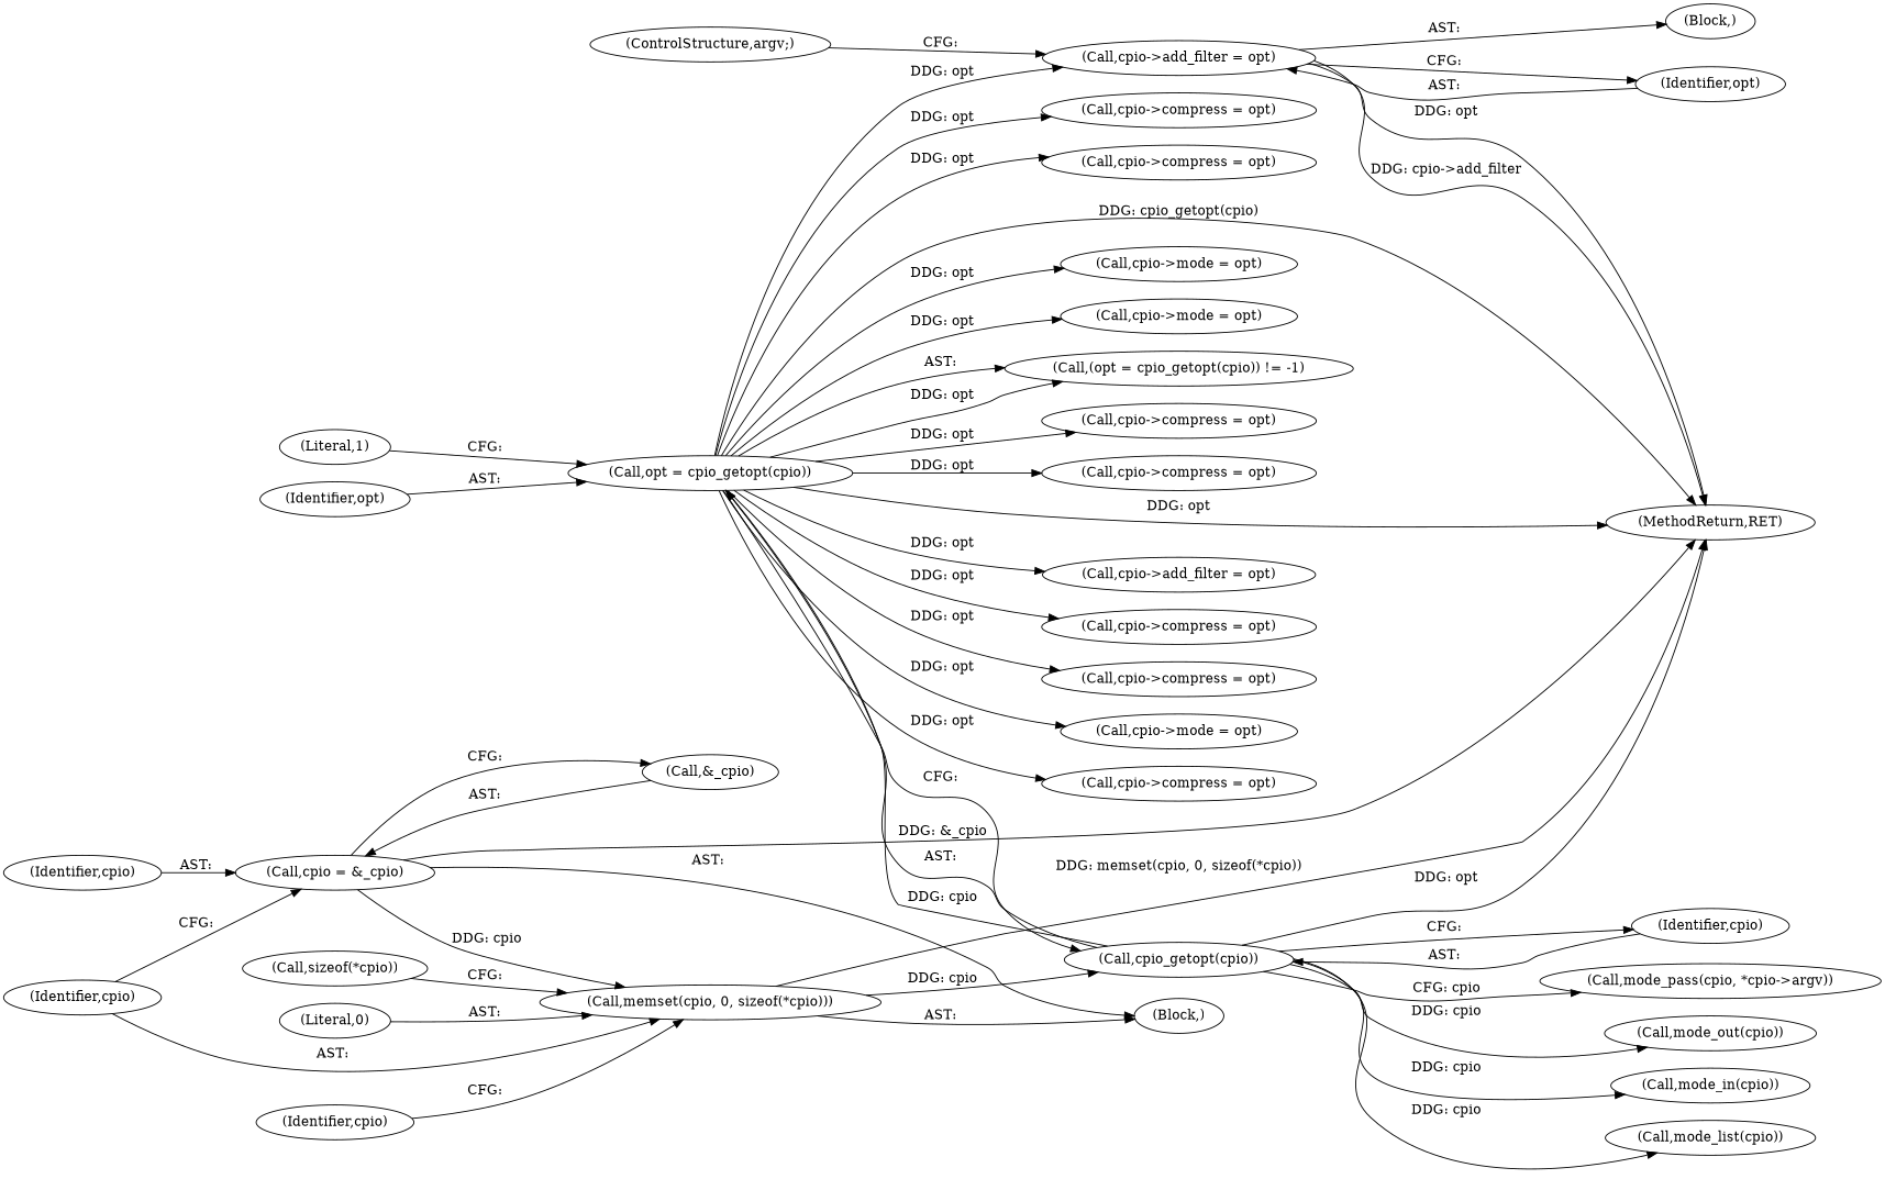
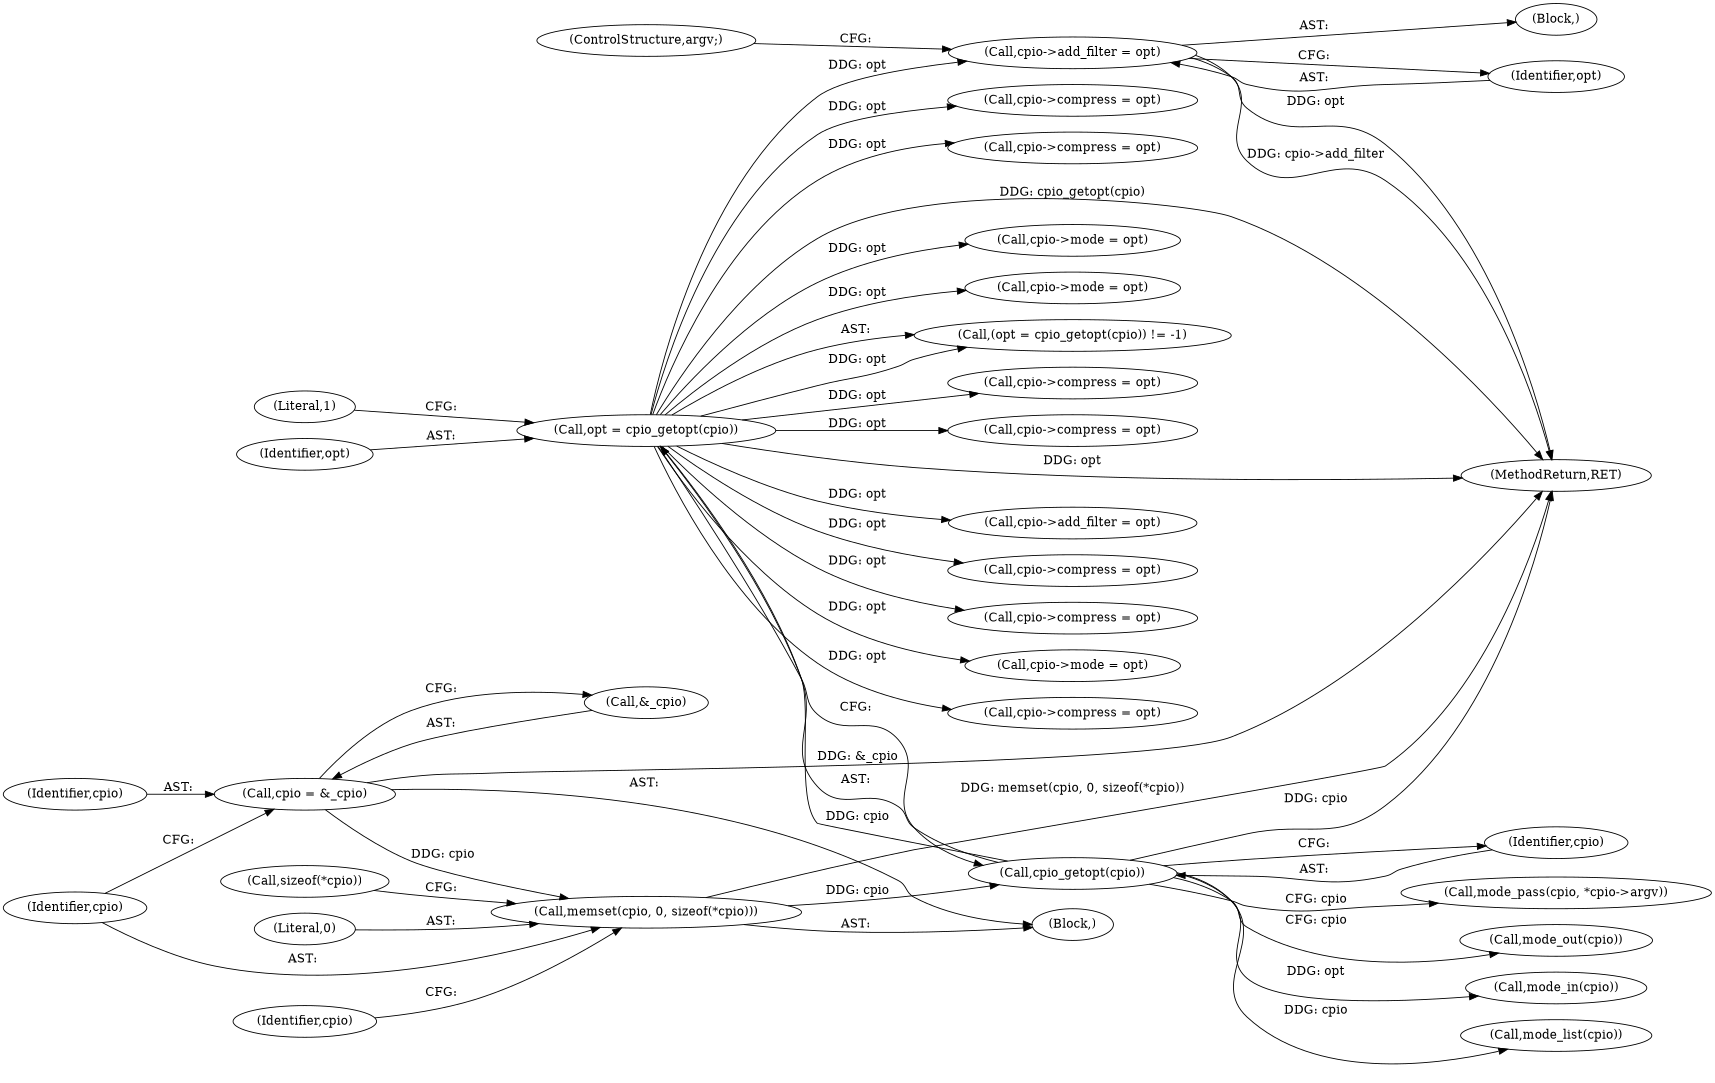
  digraph {
    rankdir=LR
    n1 [label="(Call,cpio->add_filter = opt)"]
    n2 [label="(MethodReturn,RET)"]
    n3 [label="(Identifier,opt)"]
    n4 [label="(Block,)"]
    n5 [label="(Call,opt = cpio_getopt(cpio))"]
    n6 [label="(Call,cpio_getopt(cpio))"]
    n7 [label="(Call,cpio->add_filter = opt)"]
    n8 [label="(Call,cpio->compress = opt)"]
    n9 [label="(Call,cpio->compress = opt)"]
    n10 [label="(Call,cpio->mode = opt)"]
    n11 [label="(Call,cpio->compress = opt)"]
    n12 [label="(Call,cpio->compress = opt)"]
    n13 [label="(Call,cpio->compress = opt)"]
    n14 [label="(Call,cpio->mode = opt)"]
    n15 [label="(Call,cpio->mode = opt)"]
    n16 [label="(Call,(opt = cpio_getopt(cpio)) != -1)"]
    n17 [label="(Call,cpio->compress = opt)"]
    n18 [label="(Call,cpio->compress = opt)"]
    n19 [label="(Call,mode_pass(cpio, *cpio->argv))"]
    n20 [label="(Call,mode_out(cpio))"]
    n21 [label="(Call,mode_in(cpio))"]
    n22 [label="(Call,mode_list(cpio))"]
    n23 [label="(Identifier,cpio)"]
    n24 [label="(Call,memset(cpio, 0, sizeof(*cpio)))"]
    n25 [label="(Block,)"]
    n26 [label="(Call,sizeof(*cpio))"]
    n27 [label="(Call,cpio = &_cpio)"]
    n28 [label="(Call,&_cpio)"]
    n29 [label="(Literal,0)"]
    n30 [label="(Identifier,cpio)"]
    n31 [label="(Identifier,opt)"]
    n32 [label="(Identifier,cpio)"]
    n33 [label="(Literal,1)"]
    n34 [label="(Identifier,cpio)"]
    n35 [label="(ControlStructure,argv;)"]
    n1 -> n2 [label="DDG: opt"]
    n1 -> n2 [label="DDG: cpio->add_filter"]
    n1 -> n3 [label="CFG: "]
    n1 -> n4 [label="AST: "]
    n3 -> n1 [label="AST: "]
    n5 -> n1 [label="DDG: opt"]
    n5 -> n2 [label="DDG: cpio_getopt(cpio)"]
    n5 -> n2 [label="DDG: opt"]
    n5 -> n6 [label="CFG: "]
    n5 -> n7 [label="DDG: opt"]
    n5 -> n8 [label="DDG: opt"]
    n5 -> n9 [label="DDG: opt"]
    n5 -> n10 [label="DDG: opt"]
    n5 -> n11 [label="DDG: opt"]
    n5 -> n12 [label="DDG: opt"]
    n5 -> n13 [label="DDG: opt"]
    n5 -> n14 [label="DDG: opt"]
    n5 -> n15 [label="DDG: opt"]
    n5 -> n16 [label="AST: "]
    n5 -> n16 [label="DDG: opt"]
    n5 -> n17 [label="DDG: opt"]
    n5 -> n18 [label="DDG: opt"]
-   n6 -> n2 [label="DDG: opt"]
+   n6 -> n2 [label="DDG: cpio"]
    n6 -> n5 [label="AST: "]
    n6 -> n5 [label="DDG: cpio"]
    n6 -> n19 [label="CFG: cpio"]
-   n6 -> n20 [label="DDG: cpio"]
-   n6 -> n21 [label="DDG: cpio"]
+   n6 -> n20 [label="CFG: cpio"]
+   n6 -> n21 [label="DDG: opt"]
    n6 -> n22 [label="DDG: cpio"]
    n6 -> n23 [label="CFG: "]
    n23 -> n6 [label="AST: "]
    n24 -> n2 [label="DDG: memset(cpio, 0, sizeof(*cpio))"]
    n24 -> n6 [label="DDG: cpio"]
    n24 -> n25 [label="AST: "]
    n26 -> n24 [label="CFG: "]
    n27 -> n2 [label="DDG: &_cpio"]
    n27 -> n24 [label="DDG: cpio"]
    n27 -> n25 [label="AST: "]
    n27 -> n28 [label="CFG: "]
    n28 -> n27 [label="AST: "]
    n29 -> n24 [label="AST: "]
    n30 -> n24 [label="CFG: "]
    n31 -> n5 [label="AST: "]
    n32 -> n24 [label="AST: "]
    n32 -> n27 [label="CFG: "]
    n33 -> n5 [label="CFG: "]
    n34 -> n27 [label="AST: "]
    n35 -> n1 [label="CFG: "]
  }
